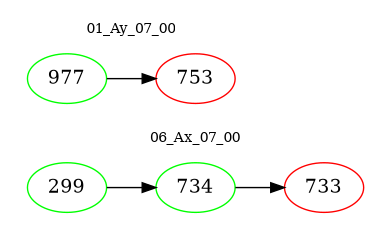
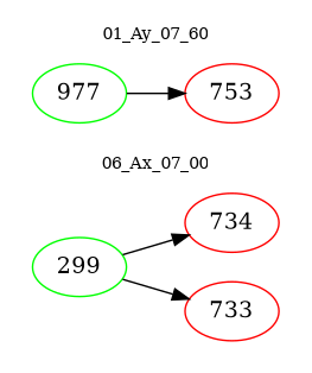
  digraph {
    rankdir=LR
    node [color=red]
    edge [color=black]
    n1 [color=green label=299]
    n2 [label=733]
-   n3 [color=green label=734]
+   n3 [label=734]
    n4 [color=green label=977]
    n5 [label=753]
    subgraph cluster_1 {
      color=white
      fontsize=10
      label="06_Ax_07_00"
      n1
      n2
      n3
    }
    subgraph cluster_2 {
      color=white
      fontsize=10
-     label="01_Ay_07_00"
+     label="01_Ay_07_60"
      n4
      n5
    }
-   n3 -> n2
+   n1 -> n2
    n1 -> n3
    n4 -> n5
  }
